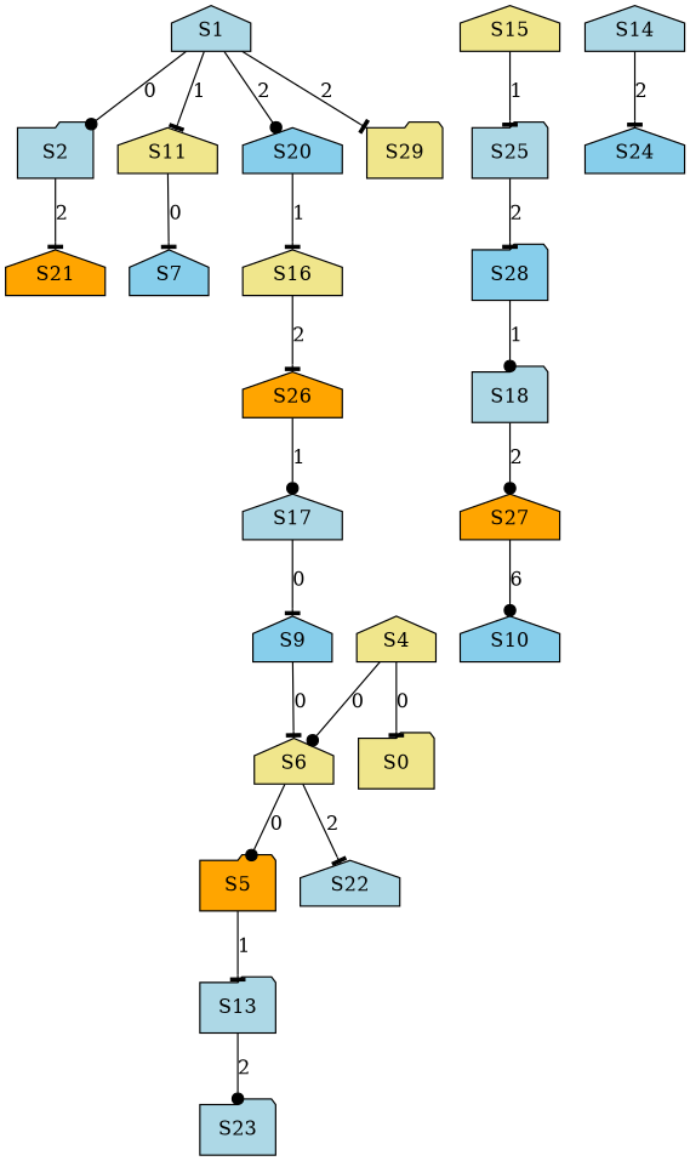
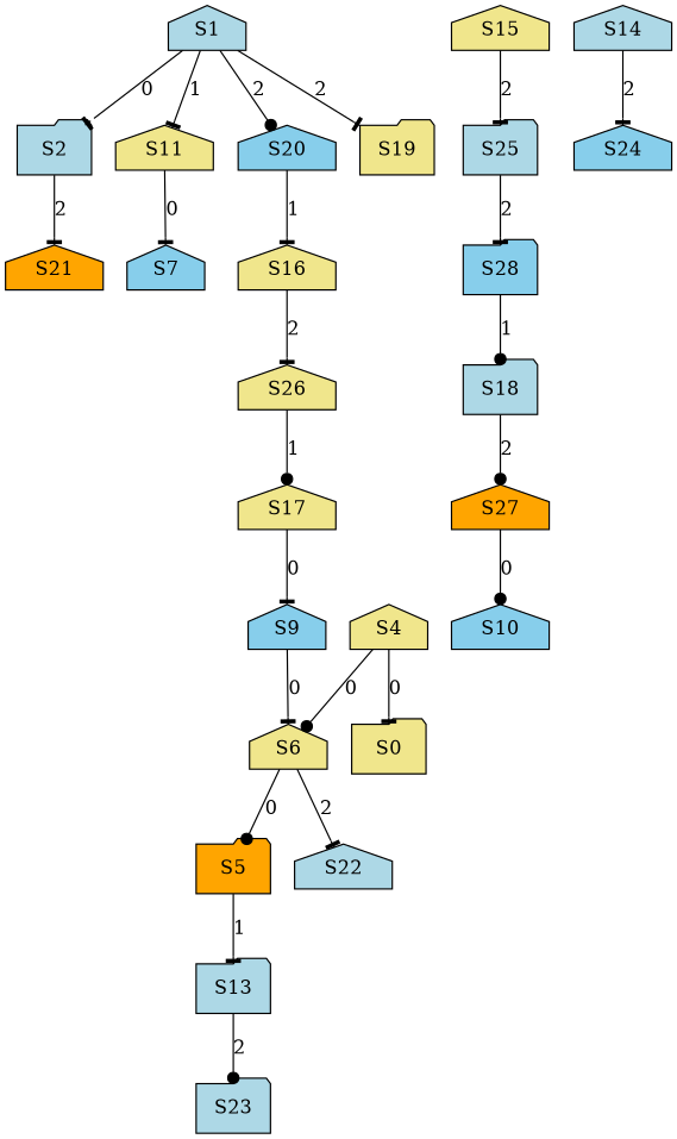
  strict digraph {
    node [fillcolor=lightblue shape=house style=filled]
    edge [arrowhead=tee]
    S1
    S2 [shape=folder]
    S11 [fillcolor=khaki]
    S20 [fillcolor=skyblue]
-   S19 [fillcolor=khaki shape=folder label=S29]
+   S19 [fillcolor=khaki shape=folder]
    S21 [fillcolor=orange]
    S7 [fillcolor=skyblue]
    S16 [fillcolor=khaki]
    n9 [fillcolor=khaki label=S0 shape=folder]
    S4 [fillcolor=khaki]
    S6 [fillcolor=khaki]
    S5 [fillcolor=orange shape=folder]
    S22
    S13 [shape=folder]
    S23 [shape=folder]
    S9 [fillcolor=skyblue]
    S25 [shape=folder]
    S15 [fillcolor=khaki]
    S28 [fillcolor=skyblue shape=folder]
    S14
    S24 [fillcolor=skyblue]
-   S17
+   S17 [fillcolor=khaki]
    S27 [fillcolor=orange]
    S10 [fillcolor=skyblue]
-   S26 [fillcolor=orange]
+   S26 [fillcolor=khaki]
    S18 [shape=folder]
-   S1 -> S2 [arrowhead=dot label=0]
+   S1 -> S2 [label=0]
    S1 -> S11 [label=1]
    S1 -> S20 [arrowhead=dot label=2]
    S1 -> S19 [label=2]
    S2 -> S21 [label=2]
    S11 -> S7 [label=0]
    S20 -> S16 [label=1]
    S16 -> S26 [label=2]
    S4 -> n9 [label=0]
    S4 -> S6 [arrowhead=dot label=0]
    S6 -> S5 [arrowhead=dot label=0]
    S6 -> S22 [label=2]
    S5 -> S13 [label=1]
    S13 -> S23 [arrowhead=dot label=2]
    S9 -> S6 [label=0]
    S25 -> S28 [label=2]
-   S15 -> S25 [label=1]
+   S15 -> S25 [label=2]
    S28 -> S18 [arrowhead=dot label=1]
    S14 -> S24 [label=2]
    S17 -> S9 [label=0]
-   S27 -> S10 [arrowhead=dot label=6]
+   S27 -> S10 [arrowhead=dot label=0]
    S26 -> S17 [arrowhead=dot label=1]
    S18 -> S27 [arrowhead=dot label=2]
  }
